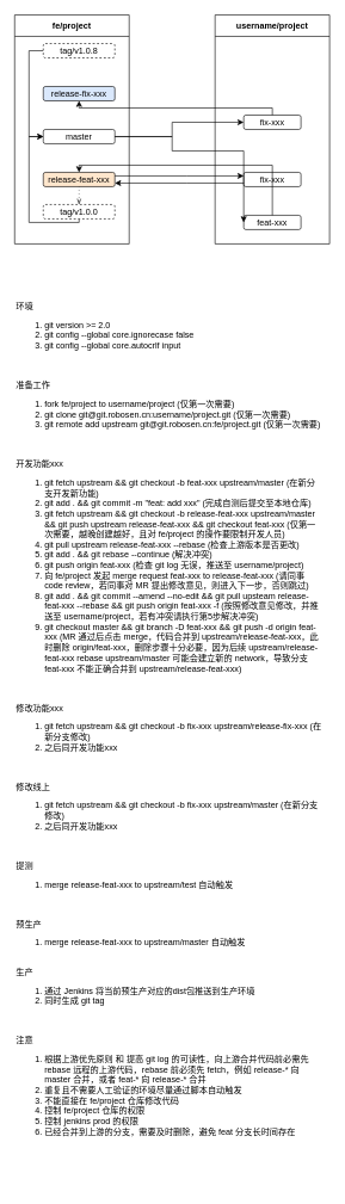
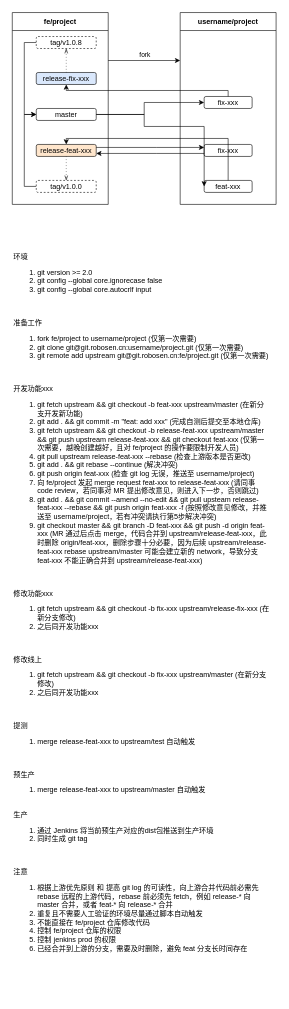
  <mxCell id="0" />
  <mxCell id="1" parent="0" />
+ <mxCell id="2" style="edgeStyle=orthogonalEdgeStyle;rounded=0;orthogonalLoop=1;jettySize=auto;html=1;exitX=1;exitY=0.25;exitDx=0;exitDy=0;entryX=0;entryY=0.25;entryDx=0;entryDy=0;" parent="1" source="4" target="14" edge="1"><mxGeometry relative="1" as="geometry" /></mxCell>
+ <mxCell id="3" value="fork" style="edgeLabel;html=1;align=center;verticalAlign=middle;resizable=0;points=[];" parent="2" vertex="1" connectable="0"><mxGeometry x="0.174" y="1" relative="1" as="geometry"><mxPoint x="-10" y="-9" as="offset" /></mxGeometry></mxCell>
  <mxCell id="4" value="fe/project" style="swimlane;whiteSpace=wrap;html=1;startSize=30;" parent="1" vertex="1"><mxGeometry x="20" y="20" width="160" height="320" as="geometry"><mxRectangle x="120" y="40" width="90" height="30" as="alternateBounds" /></mxGeometry></mxCell>
  <mxCell id="5" value="master" style="rounded=1;whiteSpace=wrap;html=1;" parent="4" vertex="1"><mxGeometry x="40" y="160" width="100" height="20" as="geometry" /></mxCell>
  <mxCell id="6" style="edgeStyle=orthogonalEdgeStyle;rounded=0;orthogonalLoop=1;jettySize=auto;html=1;entryX=0.5;entryY=0;entryDx=0;entryDy=0;dashed=1;dashPattern=1 4;endArrow=openThin;endFill=0;" parent="4" source="7" target="9" edge="1"><mxGeometry relative="1" as="geometry"><Array as="points"><mxPoint x="90" y="260" /><mxPoint x="90" y="260" /></Array></mxGeometry></mxCell>
  <mxCell id="7" value="release-feat-xxx" style="rounded=1;whiteSpace=wrap;html=1;fillColor=#ffe6cc;" parent="4" vertex="1"><mxGeometry x="40" y="220" width="100" height="20" as="geometry" /></mxCell>
  <mxCell id="8" style="edgeStyle=orthogonalEdgeStyle;rounded=0;orthogonalLoop=1;jettySize=auto;html=1;entryX=0;entryY=0.5;entryDx=0;entryDy=0;endArrow=open;" parent="4" source="9" target="5" edge="1"><mxGeometry relative="1" as="geometry"><Array as="points"><mxPoint x="20" y="290" /><mxPoint x="20" y="170" /></Array></mxGeometry></mxCell>
- <mxCell id="9" value="tag/v1.0.0" style="rounded=1;whiteSpace=wrap;html=1;dashed=1;" parent="4" vertex="1"><mxGeometry x="40" y="265" width="100" height="20" as="geometry" /></mxCell>
+ <mxCell id="9" value="tag/v1.0.0" style="rounded=1;whiteSpace=wrap;html=1;dashed=1;" parent="4" vertex="1"><mxGeometry x="40" y="280" width="100" height="20" as="geometry" /></mxCell>
+ <mxCell id="10" style="edgeStyle=orthogonalEdgeStyle;rounded=0;orthogonalLoop=1;jettySize=auto;html=1;entryX=0.5;entryY=1;entryDx=0;entryDy=0;dashed=1;dashPattern=1 4;endArrow=openThin;endFill=0;" parent="4" source="11" target="13" edge="1"><mxGeometry relative="1" as="geometry" /></mxCell>
  <mxCell id="11" value="release-fix-xxx" style="rounded=1;whiteSpace=wrap;html=1;fillColor=#dae8fc;" parent="4" vertex="1"><mxGeometry x="40" y="100" width="100" height="20" as="geometry" /></mxCell>
  <mxCell id="12" style="edgeStyle=orthogonalEdgeStyle;rounded=0;orthogonalLoop=1;jettySize=auto;html=1;entryX=0;entryY=0.5;entryDx=0;entryDy=0;" parent="4" source="13" target="5" edge="1"><mxGeometry relative="1" as="geometry"><Array as="points"><mxPoint x="20" y="50" /><mxPoint x="20" y="170" /></Array></mxGeometry></mxCell>
  <mxCell id="13" value="tag/v1.0.8" style="rounded=1;whiteSpace=wrap;html=1;dashed=1;" parent="4" vertex="1"><mxGeometry x="40" y="40" width="100" height="20" as="geometry" /></mxCell>
  <mxCell id="14" value="username/project" style="swimlane;whiteSpace=wrap;html=1;startSize=30;" parent="1" vertex="1"><mxGeometry x="300" y="20" width="160" height="320" as="geometry"><mxRectangle x="400" y="40" width="140" height="30" as="alternateBounds" /></mxGeometry></mxCell>
  <mxCell id="15" value="feat-xxx" style="rounded=1;whiteSpace=wrap;html=1;" parent="14" vertex="1"><mxGeometry x="40" y="280" width="80" height="20" as="geometry" /></mxCell>
  <mxCell id="16" value="fix-xxx" style="rounded=1;whiteSpace=wrap;html=1;" parent="14" vertex="1"><mxGeometry x="40" y="140" width="80" height="20" as="geometry" /></mxCell>
  <mxCell id="17" value="fix-xxx" style="rounded=1;whiteSpace=wrap;html=1;" parent="14" vertex="1"><mxGeometry x="40" y="220" width="80" height="20" as="geometry" /></mxCell>
  <mxCell id="18" style="edgeStyle=orthogonalEdgeStyle;rounded=0;orthogonalLoop=1;jettySize=auto;html=1;entryX=0;entryY=0.5;entryDx=0;entryDy=0;" parent="1" source="5" target="15" edge="1"><mxGeometry relative="1" as="geometry"><Array as="points"><mxPoint x="240" y="190" /><mxPoint x="240" y="210" /></Array></mxGeometry></mxCell>
  <mxCell id="19" style="edgeStyle=orthogonalEdgeStyle;rounded=0;orthogonalLoop=1;jettySize=auto;html=1;entryX=0;entryY=0.5;entryDx=0;entryDy=0;" parent="1" source="5" target="16" edge="1"><mxGeometry relative="1" as="geometry"><Array as="points"><mxPoint x="240" y="190" /><mxPoint x="240" y="170" /></Array></mxGeometry></mxCell>
  <mxCell id="20" value="&lt;div&gt;环境&lt;/div&gt;&lt;div&gt;&lt;ol&gt;&lt;li&gt;git version &amp;gt;= 2.0&lt;/li&gt;&lt;li&gt;git config --global core.ignorecase false&lt;/li&gt;&lt;li&gt;git config --global core.autocrlf input&lt;br&gt;&lt;/li&gt;&lt;/ol&gt;&lt;/div&gt;&lt;br&gt;&lt;div&gt;&lt;br&gt;&lt;/div&gt;&lt;div&gt;&lt;span style=&quot;&quot;&gt; &lt;/span&gt;&lt;span style=&quot;&quot;&gt; &lt;/span&gt;准备工作&lt;/div&gt;&lt;ol&gt;&lt;li&gt;fork fe/project to username/project (仅第一次需要)&lt;br&gt;&lt;/li&gt;&lt;li&gt;git clone git@git.robosen.cn:username/project.git (仅第一次需要)&lt;/li&gt;&lt;li style=&quot;border-color: var(--border-color);&quot;&gt;git remote add upstream git@git.robosen.cn:fe/project.git (仅第一次需要)&lt;/li&gt;&lt;/ol&gt;&lt;div&gt;&lt;br&gt;&lt;/div&gt;&lt;div&gt;&lt;br&gt;&lt;/div&gt;&lt;div&gt;&lt;span style=&quot;&quot;&gt; &lt;/span&gt;&lt;span style=&quot;&quot;&gt; &lt;/span&gt;开发功能xxx&lt;br&gt;&lt;/div&gt;&lt;ol&gt;&lt;li&gt;git fetch upstream &amp;amp;&amp;amp;&amp;nbsp;git checkout -b feat-xxx upstream/master&amp;nbsp;(在新分支开发新功能)&lt;/li&gt;&lt;li&gt;git add . &amp;amp;&amp;amp; git commit -m &quot;feat: add xxx&quot; (完成自测后提交至本地仓库)&lt;/li&gt;&lt;li style=&quot;border-color: var(--border-color);&quot;&gt;git fetch&amp;nbsp;upstream &amp;amp;&amp;amp; git checkout -b release-feat-xxx upstream/master &amp;amp;&amp;amp; git push upstream release-feat-xxx&amp;nbsp;&amp;amp;&amp;amp; git checkout&amp;nbsp;feat-xxx (仅第一次需要，越晚创建越好，且对 fe/project 的操作要限制开发人员)&lt;/li&gt;&lt;li&gt;git pull upstream release-feat-xxx&amp;nbsp;--rebase (检查上游版本是否更改)&lt;/li&gt;&lt;li&gt;git add . &amp;amp;&amp;amp; git rebase --continue (解决冲突)&lt;/li&gt;&lt;li&gt;git push origin feat-xxx (检查 git log 无误，推送至 username/project)&lt;/li&gt;&lt;li&gt;向 fe/project 发起 merge request feat-xxx to release-feat-xxx (请同事 code review，若同事对 MR 提出修改意见，则进入下一步，否则跳过)&lt;/li&gt;&lt;li&gt;git add . &amp;amp;&amp;amp; git commit --amend --no-edit &amp;amp;&amp;amp; git pull upsteam release-feat-xxx&amp;nbsp;--rebase &amp;amp;&amp;amp; git push origin feat-xxx -f (按照修改意见修改，并推送至 username/project，若有冲突请执行第5步解决冲突)&lt;/li&gt;&lt;li&gt;git checkout master &amp;amp;&amp;amp; git branch -D feat-xxx &amp;amp;&amp;amp; git push -d origin feat-xxx (MR 通过后点击 merge，代码合并到 upstream/release-feat-xxx，此时删除 origin/feat-xxx，删除步骤十分必要，因为后续 upstream/release-feat-xxx&amp;nbsp;rebase upstream/master 可能会建立新的 network，导致分支 feat-xxx 不能正确合并到 upstream/release-feat-xxx)&lt;/li&gt;&lt;/ol&gt;&lt;div&gt;&lt;br&gt;&lt;/div&gt;&lt;div&gt;&lt;br&gt;&lt;/div&gt;&lt;div&gt;修改功能xxx&lt;/div&gt;&lt;ol&gt;&lt;li&gt;git fetch upstream &amp;amp;&amp;amp;&amp;nbsp;git checkout -b fix-xxx upstream/release-fix-xxx&amp;nbsp;(在新分支修改)&lt;br&gt;&lt;/li&gt;&lt;li&gt;之后同开发功能xxx&lt;/li&gt;&lt;/ol&gt;&lt;div&gt;&lt;br&gt;&lt;/div&gt;&lt;div&gt;&lt;br&gt;&lt;/div&gt;&lt;div&gt;修改线上&lt;/div&gt;&lt;ol&gt;&lt;li style=&quot;border-color: var(--border-color);&quot;&gt;git fetch upstream &amp;amp;&amp;amp;&amp;nbsp;git checkout -b fix-xxx upstream/master&amp;nbsp;(在新分支修改)&lt;/li&gt;&lt;li style=&quot;border-color: var(--border-color);&quot;&gt;之后同开发功能xxx&lt;/li&gt;&lt;/ol&gt;&lt;div&gt;&lt;br&gt;&lt;/div&gt;&lt;div&gt;&lt;br&gt;&lt;/div&gt;&lt;div&gt;提测&lt;/div&gt;&lt;ol&gt;&lt;li style=&quot;border-color: var(--border-color);&quot;&gt;&lt;span style=&quot;background-color: initial;&quot;&gt;merge release-feat-xxx to upstream/test 自动触发&lt;/span&gt;&lt;br&gt;&lt;/li&gt;&lt;/ol&gt;&lt;div&gt;&lt;div style=&quot;border-color: var(--border-color);&quot;&gt;&lt;br style=&quot;border-color: var(--border-color);&quot;&gt;&lt;/div&gt;&lt;div style=&quot;border-color: var(--border-color);&quot;&gt;&lt;br style=&quot;border-color: var(--border-color);&quot;&gt;&lt;/div&gt;&lt;div style=&quot;border-color: var(--border-color);&quot;&gt;预生产&lt;/div&gt;&lt;ol style=&quot;border-color: var(--border-color);&quot;&gt;&lt;li style=&quot;border-color: var(--border-color);&quot;&gt;merge release-feat-xxx to upstream/master 自动触发&lt;/li&gt;&lt;/ol&gt;&lt;/div&gt;&lt;div&gt;&lt;br&gt;&lt;/div&gt;&lt;div&gt;生产&lt;/div&gt;&lt;ol&gt;&lt;li style=&quot;border-color: var(--border-color);&quot;&gt;通过 Jenkins 将当前预生产对应的dist包推送到生产环境&lt;/li&gt;&lt;li style=&quot;border-color: var(--border-color);&quot;&gt;同时生成 git tag&lt;/li&gt;&lt;/ol&gt;&lt;div&gt;&lt;br&gt;&lt;/div&gt;&lt;div&gt;&lt;br&gt;&lt;/div&gt;&lt;div&gt;注意&lt;/div&gt;&lt;ol&gt;&lt;li style=&quot;border-color: var(--border-color);&quot;&gt;根据上游优先原则 和 提高 git log 的可读性，向上游合并代码前必需先 rebase 远程的上游代码，rebase 前必须先 fetch，例如 release-* 向 master 合并，或者 feat-* 向 release-* 合并&lt;/li&gt;&lt;li style=&quot;border-color: var(--border-color);&quot;&gt;重复且不需要人工验证的环境尽量通过脚本自动触发&lt;/li&gt;&lt;li style=&quot;border-color: var(--border-color);&quot;&gt;不能直接在 fe/project 仓库修改代码&lt;/li&gt;&lt;li style=&quot;border-color: var(--border-color);&quot;&gt;控制 fe/project 仓库的权限&lt;/li&gt;&lt;li style=&quot;border-color: var(--border-color);&quot;&gt;控制 jenkins prod 的权限&lt;/li&gt;&lt;li style=&quot;border-color: var(--border-color);&quot;&gt;已经合并到上游的分支，需要及时删除，避免 feat 分支长时间存在&lt;/li&gt;&lt;/ol&gt;" style="text;strokeColor=none;fillColor=none;html=1;whiteSpace=wrap;verticalAlign=middle;overflow=hidden;" parent="1" vertex="1"><mxGeometry x="20" y="360" width="430" height="1300" as="geometry" /></mxCell>
  <mxCell id="21" style="edgeStyle=orthogonalEdgeStyle;rounded=0;orthogonalLoop=1;jettySize=auto;html=1;exitX=1;exitY=0.25;exitDx=0;exitDy=0;entryX=0;entryY=0.25;entryDx=0;entryDy=0;" parent="1" source="7" target="17" edge="1"><mxGeometry relative="1" as="geometry"><Array as="points"><mxPoint x="260" y="245" /><mxPoint x="260" y="245" /></Array></mxGeometry></mxCell>
  <mxCell id="22" style="edgeStyle=orthogonalEdgeStyle;rounded=0;orthogonalLoop=1;jettySize=auto;html=1;exitX=0;exitY=0.75;exitDx=0;exitDy=0;entryX=1;entryY=0.75;entryDx=0;entryDy=0;" parent="1" source="17" target="7" edge="1"><mxGeometry relative="1" as="geometry"><Array as="points"><mxPoint x="260" y="255" /><mxPoint x="260" y="255" /></Array></mxGeometry></mxCell>
  <mxCell id="23" style="edgeStyle=orthogonalEdgeStyle;rounded=0;orthogonalLoop=1;jettySize=auto;html=1;entryX=0.5;entryY=1;entryDx=0;entryDy=0;" parent="1" source="16" target="11" edge="1"><mxGeometry relative="1" as="geometry"><Array as="points"><mxPoint x="380" y="150" /><mxPoint x="110" y="150" /></Array></mxGeometry></mxCell>
  <mxCell id="24" style="edgeStyle=orthogonalEdgeStyle;rounded=0;orthogonalLoop=1;jettySize=auto;html=1;entryX=0.5;entryY=0;entryDx=0;entryDy=0;" parent="1" source="15" target="7" edge="1"><mxGeometry relative="1" as="geometry"><Array as="points"><mxPoint x="380" y="230" /><mxPoint x="110" y="230" /></Array></mxGeometry></mxCell>
